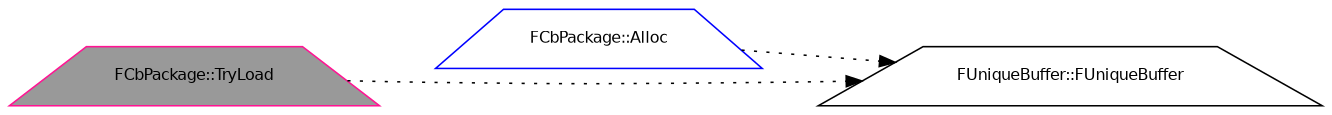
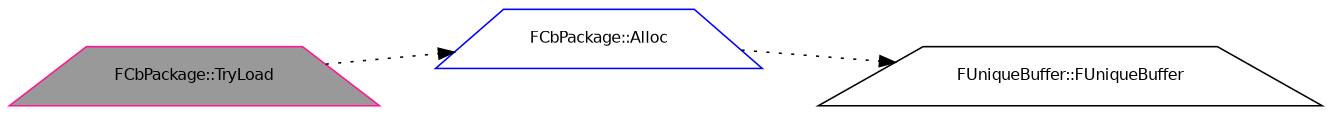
  digraph {
    rankdir=LR
    node [fillcolor=white fontname=Helvetica fontsize=10 shape=trapezium style=filled]
    edge [color=black fontname=Helvetica fontsize=10 labelfontname=Helvetica labelfontsize=10 style=dotted]
    n1 [color=deeppink fillcolor=grey60 fontcolor=black height=0.2 label="FCbPackage::TryLoad" width=0.4]
    n2 [color=blue height=0.2 label="FCbPackage::Alloc" width=0.4]
    n3 [color=black height=0.2 label="FUniqueBuffer::FUniqueBuffer" width=0.4]
-   n1 -> n3
+   n1 -> n2
    n2 -> n3
  }
